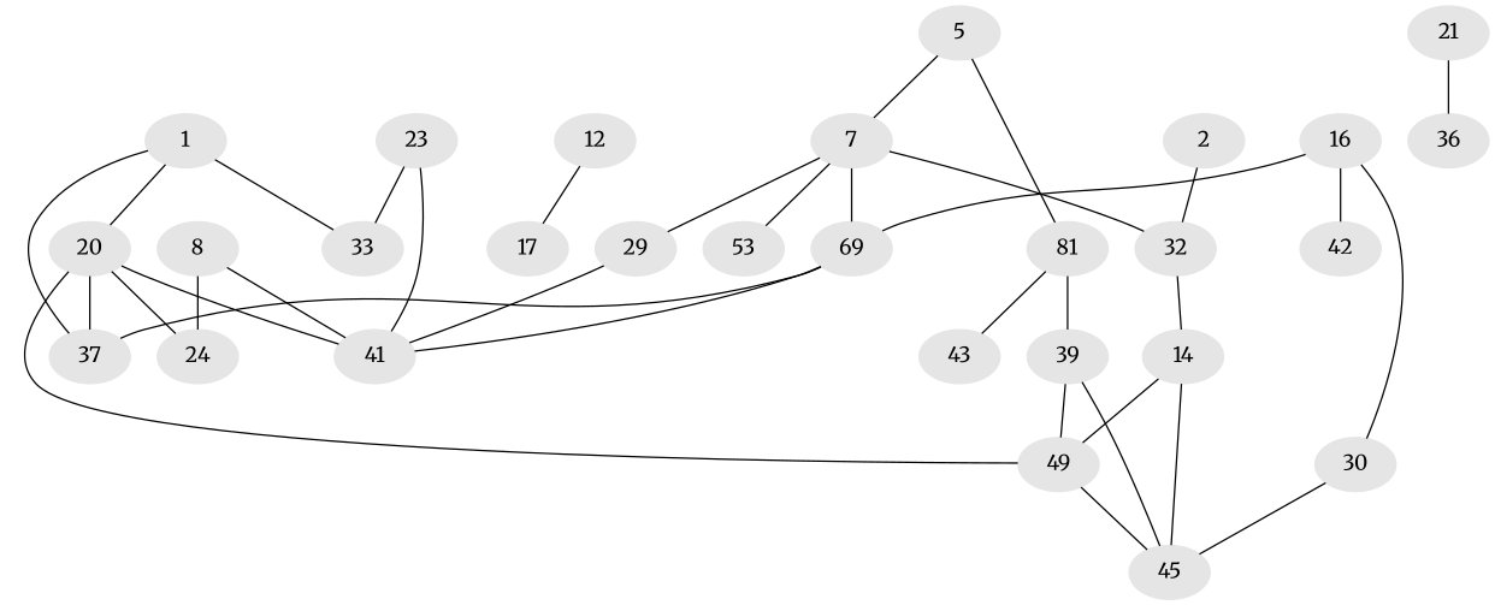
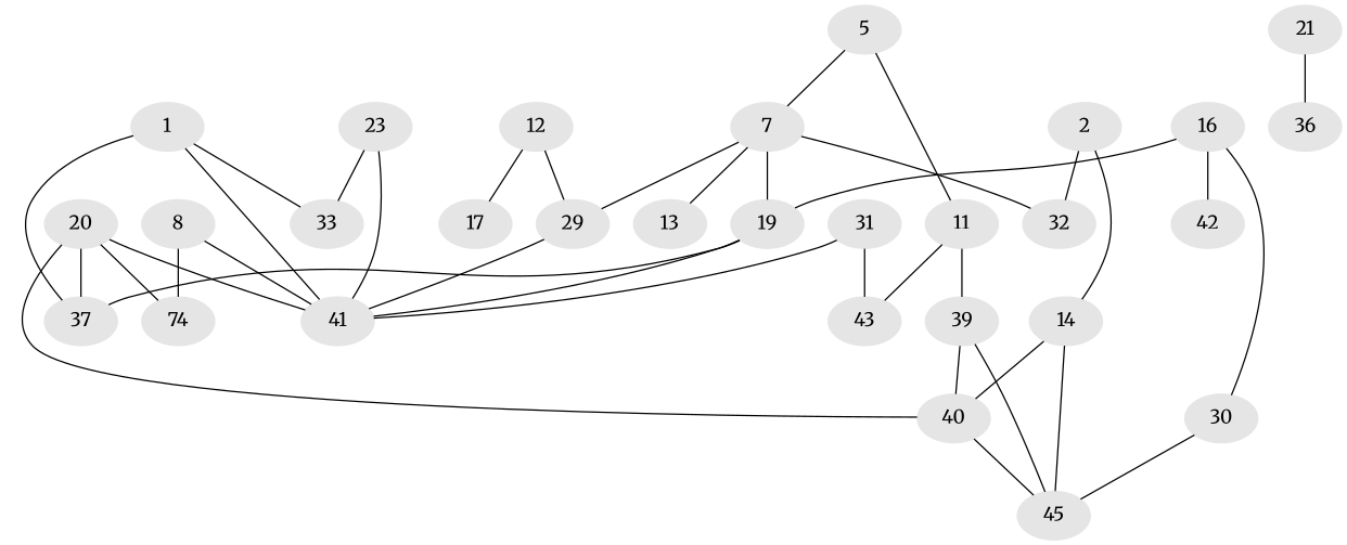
  graph {
    fontname=Merriweather
    node [color=gray90 fontname=Merriweather style=filled]
    edge [fontname=Merriweather weight=1.0]
    1
    33
    41
    2
    14
    32
    45
-   40 [label=49]
+   40
    n9 [label=5]
    7
-   11 [label=81]
-   13 [label=53]
-   19 [label=69]
+   11
+   13
+   19
    29
    39
    43
    37
    8
-   24
+   24 [label=74]
    12
    17
    23
    16
    30
    42
    20
    21
    36
+   31
    1 -- 33
-   1 -- 20
-   32 -- 14
+   1 -- 41
+   2 -- 14
    2 -- 32
    14 -- 45
    14 -- 40
    40 -- 45
    n9 -- 7
    n9 -- 11
    7 -- 32
    7 -- 13
    7 -- 19
    7 -- 29
    11 -- 39
    11 -- 43
    19 -- 41
    19 -- 37
    29 -- 41
    39 -- 45
    39 -- 40
    37 -- 1
    8 -- 41
    8 -- 24
+   12 -- 29
    12 -- 17
    23 -- 33
    23 -- 41
    16 -- 19
    16 -- 30
    16 -- 42
    30 -- 45
    20 -- 41 [weight=2.0]
    20 -- 40
    20 -- 37
    20 -- 24
    21 -- 36 [weight=2.0]
+   31 -- 41
+   31 -- 43
  }
